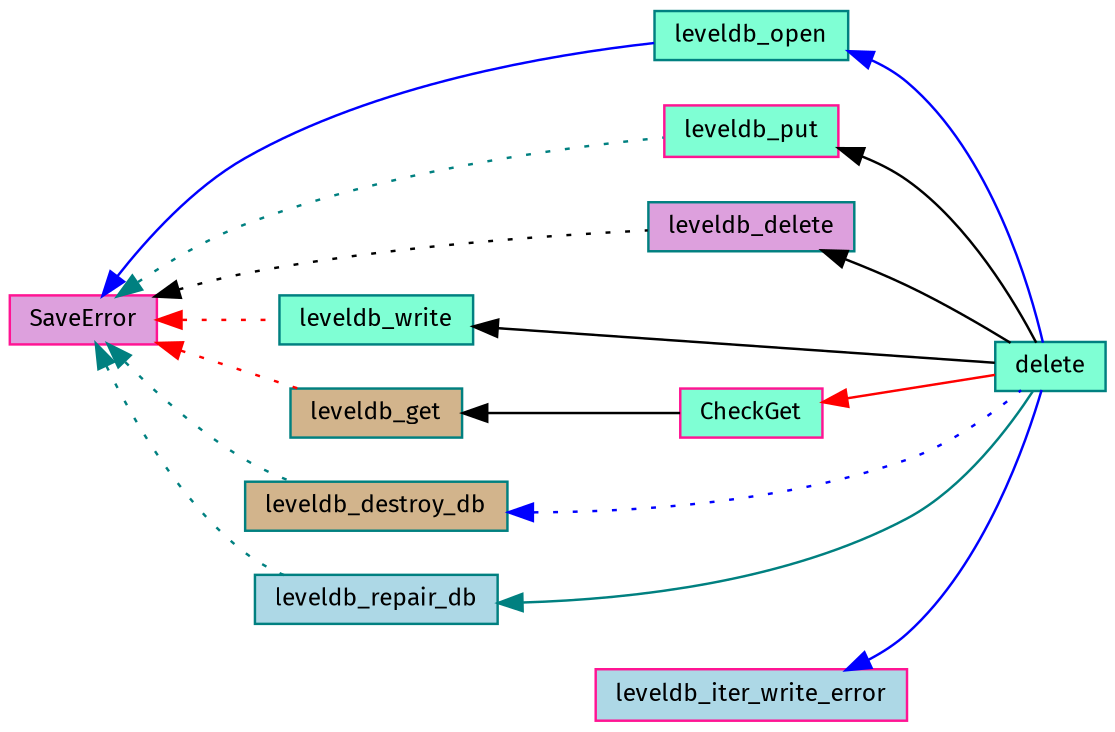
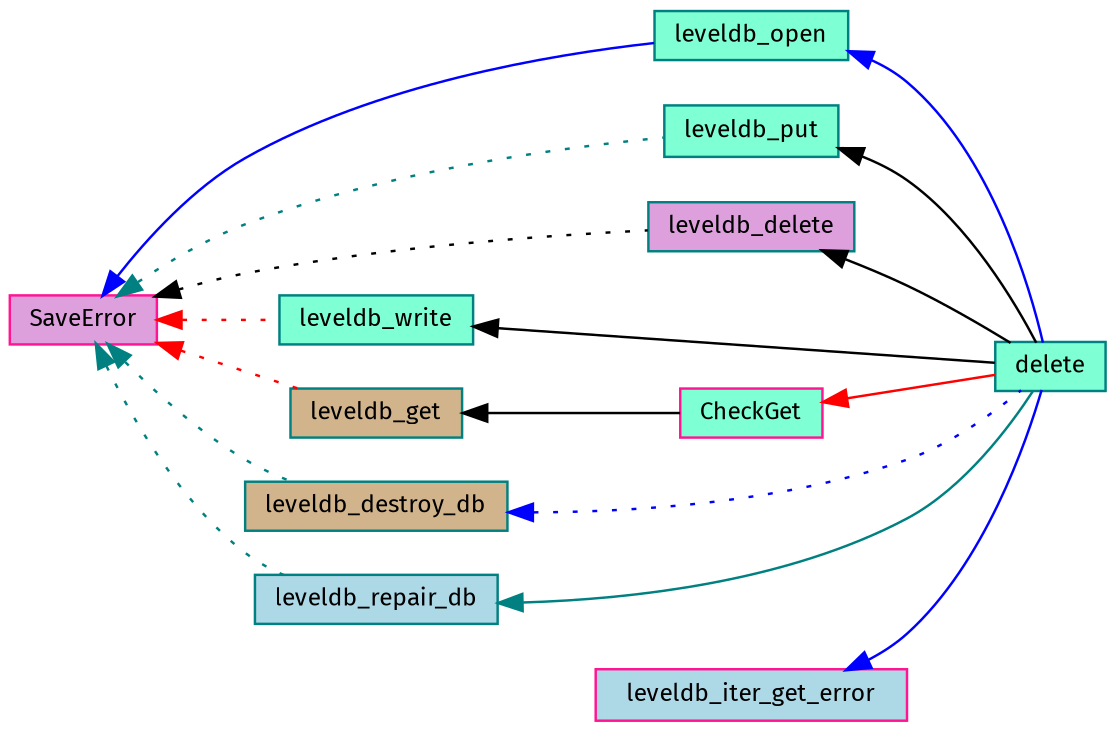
  digraph {
    fontname="Fira Sans"
    rankdir=LR
    node [color=teal fillcolor=aquamarine fontname="Fira Sans" fontsize=10 shape=record style=filled]
    edge [color=black dir=back fontname="Fira Sans" fontsize=10 labelfontname=Helvetica labelfontsize=10 style=solid]
    n1 [color=deeppink fillcolor=plum fontcolor=black height=0.2 label=SaveError width=0.4]
    n2 [height=0.2 label=leveldb_open width=0.4]
-   n3 [color=deeppink height=0.2 label=leveldb_put width=0.4]
+   n3 [height=0.2 label=leveldb_put width=0.4]
    n4 [fillcolor=plum height=0.2 label=leveldb_delete width=0.4]
    n5 [height=0.2 label=leveldb_write width=0.4]
    n6 [fillcolor=tan height=0.2 label=leveldb_get width=0.4]
    n7 [fillcolor=tan height=0.2 label=leveldb_destroy_db width=0.4]
    n8 [fillcolor=lightblue height=0.2 label=leveldb_repair_db width=0.4]
    n9 [height=0.2 label=delete width=0.4]
    n10 [color=deeppink height=0.2 label=CheckGet width=0.4]
-   n11 [color=deeppink fillcolor=lightblue height=0.2 label=leveldb_iter_write_error width=0.4]
+   n11 [color=deeppink fillcolor=lightblue height=0.2 label=leveldb_iter_get_error width=0.4]
    n1 -> n2 [color=blue]
    n1 -> n3 [color=teal style=dotted]
    n1 -> n4 [style=dotted]
    n1 -> n5 [color=red style=dotted]
    n1 -> n6 [color=red style=dotted]
    n1 -> n7 [color=teal style=dotted]
    n1 -> n8 [color=teal style=dotted]
    n2 -> n9 [color=blue]
    n3 -> n9
    n4 -> n9
    n5 -> n9
    n6 -> n10
    n7 -> n9 [color=blue style=dotted]
    n8 -> n9 [color=teal]
    n10 -> n9 [color=red]
    n11 -> n9 [color=blue]
  }
